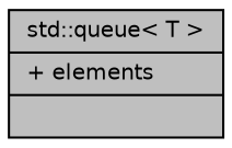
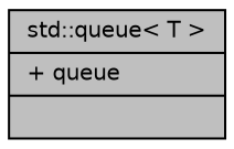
  digraph {
-   n1 [color=black fillcolor=grey75 fontcolor=black fontname=Helvetica fontsize=10 height=0.2 label="{std::queue\< T \>\n|+ elements\l|}" shape=record style=filled width=0.4]
+   n1 [color=black fillcolor=grey75 fontcolor=black fontname=Helvetica fontsize=10 height=0.2 label="{std::queue\< T \>\n|+ queue\l|}" shape=record style=filled width=0.4]
  }
